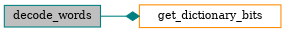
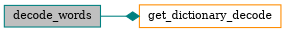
  digraph {
    rankdir=LR
    fontname="DejaVu Serif"
    node [fontname="DejaVu Serif" fontsize=10 shape=record style=filled]
    n1 [color=teal fillcolor=grey75 fontcolor=black height=0.2 label=decode_words width=0.4]
-   n2 [color=darkorange fillcolor=white height=0.2 label=get_dictionary_bits width=0.4]
+   n2 [color=darkorange fillcolor=white height=0.2 label=get_dictionary_decode width=0.4]
    n1 -> n2 [color=teal fontname="DejaVu Serif" fontsize=10 labelfontname=Helvetica labelfontsize=10 style=solid arrowhead=diamond]
  }
